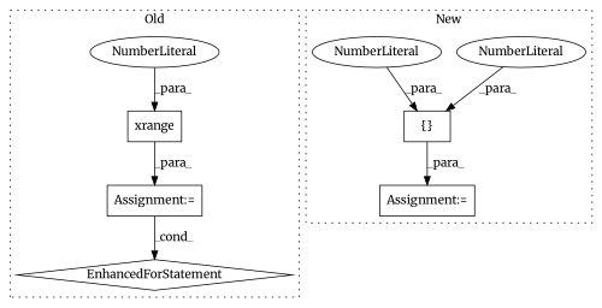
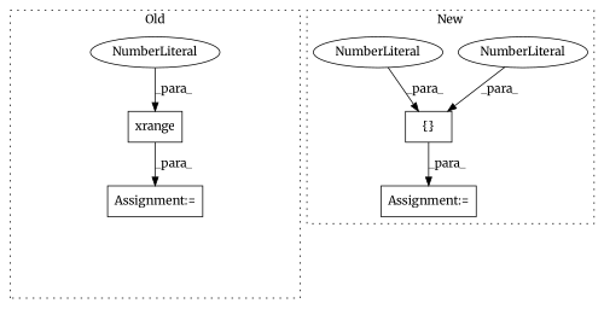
  digraph {
    fontname=Merriweather
    node [a=34 l=3 s="5657,5729" shape=box fontname=Merriweather]
    edge [fontname=Merriweather]
    n1 [a=32 l="7,1" label=xrange s="5718,5728"]
    n2 [a=7 l="53,2" label="Assignment:="]
-   n3 [a=70 l="53,2" label=EnhancedForStatement shape=diamond]
    n4 [label=NumberLiteral s=5725 shape=ellipse]
    n5 [a=4 l="1,1" label="{}" s="4417,4437"]
    n6 [a=7 l=1 label="Assignment:=" s=4469]
    n7 [label=NumberLiteral s=4426 shape=ellipse]
    n8 [label=NumberLiteral s=4418 shape=ellipse]
    subgraph cluster_1 {
      label=Old
      style=dotted
      n1
      n2
-     n3
      n4
    }
    subgraph cluster_2 {
      label=New
      style=dotted
      n5
      n6
      n7
      n8
    }
    n1 -> n2 [label=_para_]
-   n2 -> n3 [label=_cond_]
    n4 -> n1 [label=_para_]
    n5 -> n6 [label=_para_]
    n7 -> n5 [label=_para_]
    n8 -> n5 [label=_para_]
  }
